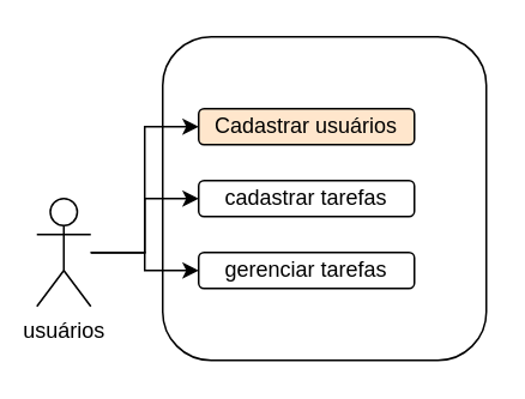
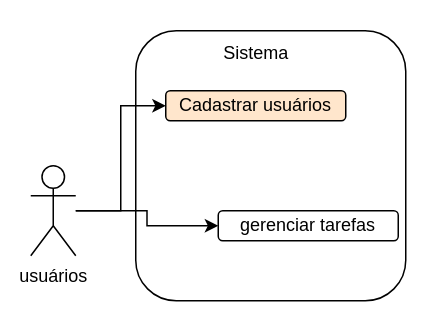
  <mxCell id="0" />
  <mxCell id="1" parent="0" />
  <mxCell id="2" value="" style="rounded=1;whiteSpace=wrap;html=1;" parent="1" vertex="1"><mxGeometry x="90" y="20" width="180" height="180" as="geometry" /></mxCell>
  <mxCell id="3" style="edgeStyle=orthogonalEdgeStyle;rounded=0;orthogonalLoop=1;jettySize=auto;html=1;entryX=0;entryY=0.5;entryDx=0;entryDy=0;" parent="1" source="6" target="7" edge="1"><mxGeometry relative="1" as="geometry" /></mxCell>
- <mxCell id="4" style="edgeStyle=orthogonalEdgeStyle;rounded=0;orthogonalLoop=1;jettySize=auto;html=1;entryX=0;entryY=0.5;entryDx=0;entryDy=0;" parent="1" source="6" target="8" edge="1"><mxGeometry relative="1" as="geometry" /></mxCell>
  <mxCell id="5" style="edgeStyle=orthogonalEdgeStyle;rounded=0;orthogonalLoop=1;jettySize=auto;html=1;entryX=0;entryY=0.5;entryDx=0;entryDy=0;" parent="1" source="6" target="9" edge="1"><mxGeometry relative="1" as="geometry" /></mxCell>
  <mxCell id="6" value="usuários" style="shape=umlActor;verticalLabelPosition=bottom;verticalAlign=top;html=1;outlineConnect=0;align=center;" parent="1" vertex="1"><mxGeometry x="20" y="110" width="30" height="60" as="geometry" /></mxCell>
  <mxCell id="7" value="Cadastrar usuários" style="rounded=1;whiteSpace=wrap;html=1;fillColor=#ffe6cc;" parent="1" vertex="1"><mxGeometry x="110" y="60" width="120" height="20" as="geometry" /></mxCell>
- <mxCell id="8" value="cadastrar tarefas" style="rounded=1;whiteSpace=wrap;html=1;" parent="1" vertex="1"><mxGeometry x="110" y="100" width="120" height="20" as="geometry" /></mxCell>
- <mxCell id="9" value="gerenciar tarefas" style="rounded=1;whiteSpace=wrap;html=1;" parent="1" vertex="1"><mxGeometry x="110" y="140" width="120" height="20" as="geometry" /></mxCell>
+ <mxCell id="9" value="gerenciar tarefas" style="rounded=1;whiteSpace=wrap;html=1;" parent="1" vertex="1"><mxGeometry x="145" y="140" width="120" height="20" as="geometry" /></mxCell>
+ <mxCell id="10" value="Sistema" style="text;html=1;align=center;verticalAlign=middle;resizable=0;points=[];autosize=1;strokeColor=none;fillColor=none;" parent="1" vertex="1"><mxGeometry x="135" y="20" width="70" height="30" as="geometry" /></mxCell>
